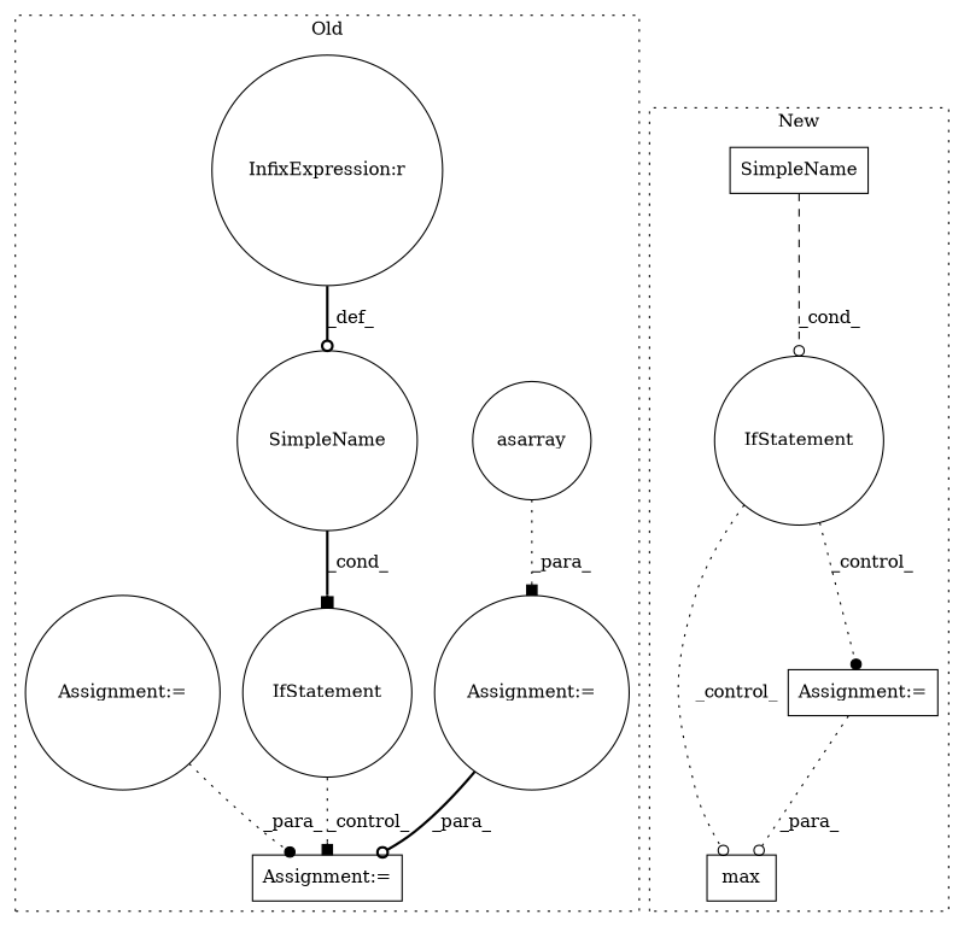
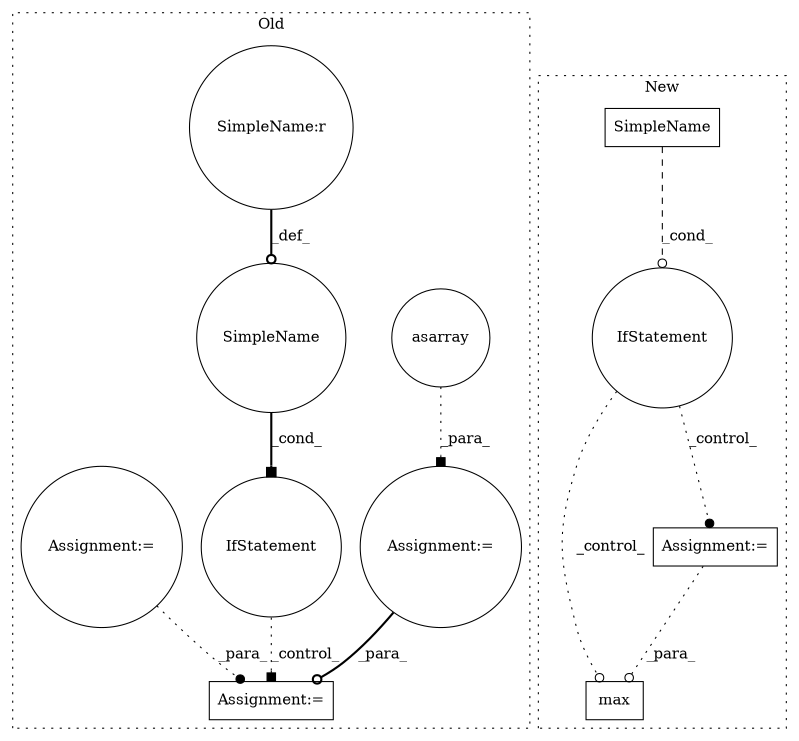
  digraph {
    node [a=7 shape=circle]
    edge [style=dotted arrowhead=odot]
    n1 [a=32 l="8,1" label=asarray s="1512,1547"]
    n2 [l=2 label="Assignment:=" s=1802 shape=box]
    n3 [l=1 label="Assignment:=" s=1499]
    n4 [a=25 l="4,2" label=IfStatement s="1726,1749"]
    n5 [a=42 label=SimpleName]
-   n6 [a=27 l=4 label="InfixExpression:r" s=1741]
+   n6 [a=27 l=4 label="SimpleName:r" s=1741]
    n7 [l=1 label="Assignment:=" s=1558]
    n8 [a=32 l="4,1" label=max s="1765,1797" shape=box]
    n9 [a=25 l="4,2" label=IfStatement s="1465,1481"]
    n10 [a=42 label=SimpleName shape=box]
    n11 [l=2 label="Assignment:=" s=1728 shape=box]
    subgraph cluster_1 {
      label=Old
      style=dotted
      n1
      n2
      n3
      n4
      n5
      n6
      n7
    }
    subgraph cluster_2 {
      label=New
      style=dotted
      n8
      n9
      n10
      n11
    }
    n1 -> n3 [label=_para_ arrowhead=box]
    n3 -> n2 [label=_para_ style=bold]
    n4 -> n2 [label=_control_ arrowhead=box]
    n5 -> n4 [label=_cond_ style=bold arrowhead=box]
    n6 -> n5 [label=_def_ style=bold]
    n7 -> n2 [label=_para_ arrowhead=dot]
    n9 -> n8 [label=_control_]
    n9 -> n11 [label=_control_ arrowhead=dot]
    n10 -> n9 [label=_cond_ style=dashed]
    n11 -> n8 [label=_para_]
  }
